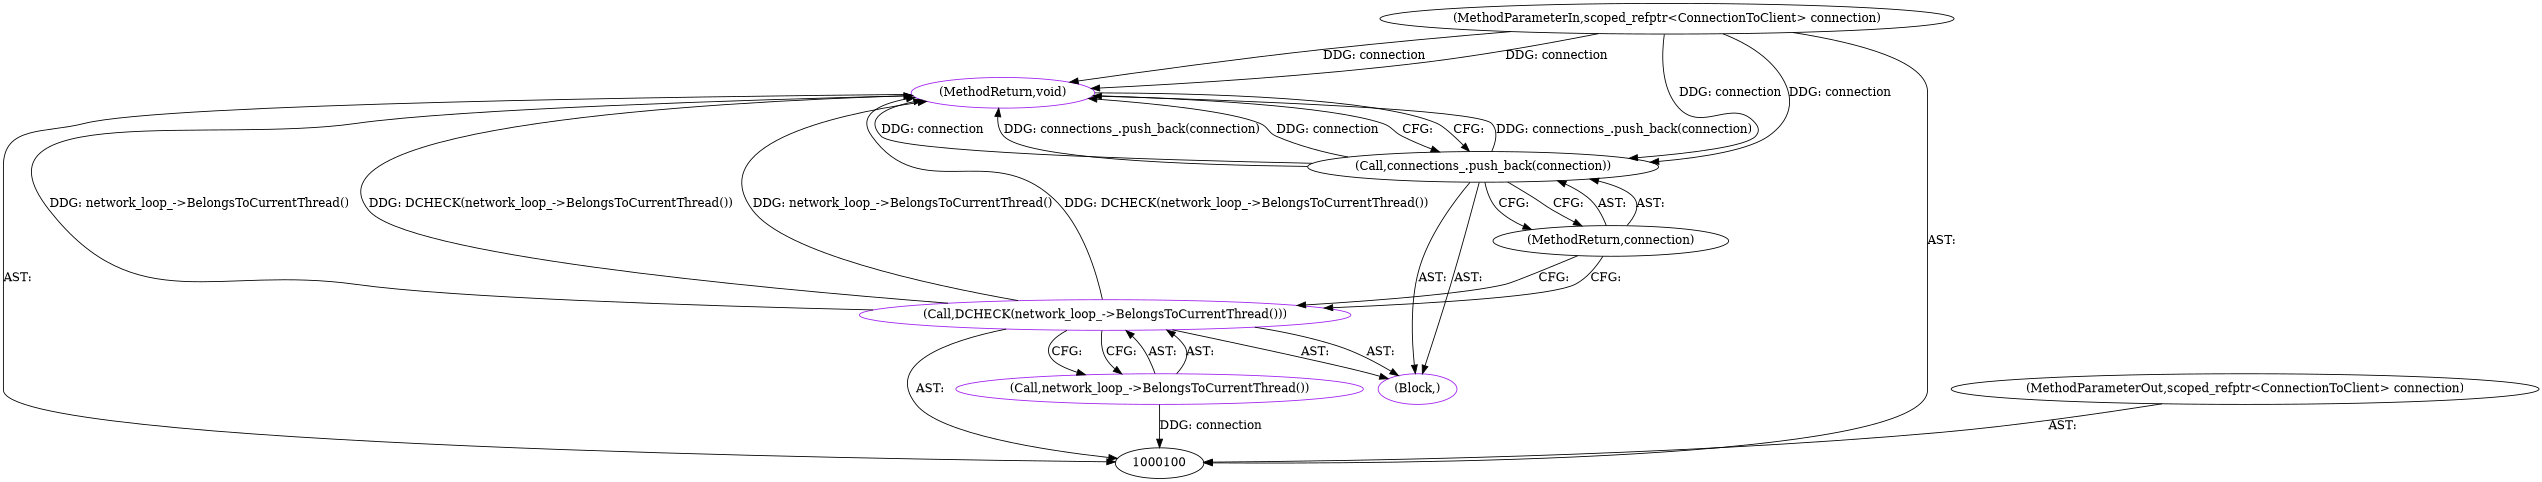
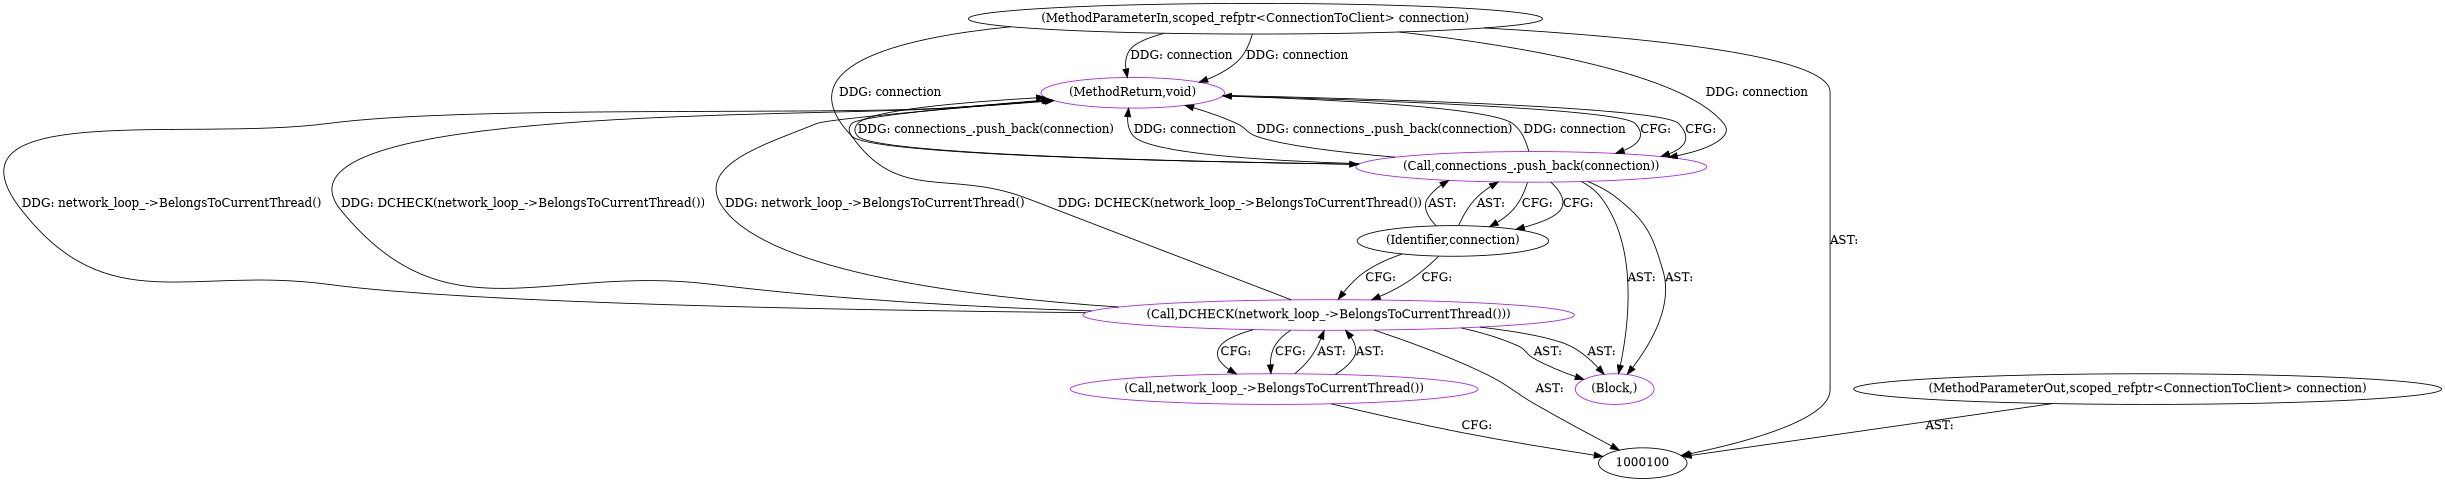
  digraph {
    node [color=black]
    n1 [color=purple label="(MethodReturn,void)"]
-   n2 [label="(Call,connections_.push_back(connection))"]
+   n2 [color=purple label="(Call,connections_.push_back(connection))"]
    1000100
    n4 [color=purple label="(Block,)"]
-   n5 [label="(MethodReturn,connection)"]
+   n5 [label="(Identifier,connection)"]
    n6 [label="(MethodParameterIn,scoped_refptr<ConnectionToClient> connection)"]
    n7 [label="(MethodParameterOut,scoped_refptr<ConnectionToClient> connection)"]
    n8 [color=purple label="(Call,DCHECK(network_loop_->BelongsToCurrentThread()))"]
    n9 [color=purple label="(Call,network_loop_->BelongsToCurrentThread())"]
    n1 -> n2 [label="CFG: "]
    n1 -> n2 [label="CFG: "]
-   n1 -> 1000100 [label="AST: "]
    n2 -> n1 [label="DDG: connections_.push_back(connection)"]
    n2 -> n1 [label="DDG: connection"]
    n2 -> n1 [label="DDG: connections_.push_back(connection)"]
    n2 -> n1 [label="DDG: connection"]
    n2 -> n4 [label="AST: "]
    n2 -> n4 [label="AST: "]
    n2 -> n5 [label="CFG: "]
    n2 -> n5 [label="CFG: "]
    n5 -> n2 [label="AST: "]
    n5 -> n2 [label="AST: "]
    n5 -> n8 [label="CFG: "]
    n5 -> n8 [label="CFG: "]
    n6 -> n1 [label="DDG: connection"]
    n6 -> n1 [label="DDG: connection"]
    n6 -> n2 [label="DDG: connection"]
    n6 -> n2 [label="DDG: connection"]
    n6 -> 1000100 [label="AST: "]
    n7 -> 1000100 [label="AST: "]
    n8 -> n1 [label="DDG: network_loop_->BelongsToCurrentThread()"]
    n8 -> n1 [label="DDG: DCHECK(network_loop_->BelongsToCurrentThread())"]
    n8 -> n1 [label="DDG: network_loop_->BelongsToCurrentThread()"]
    n8 -> n1 [label="DDG: DCHECK(network_loop_->BelongsToCurrentThread())"]
    n8 -> 1000100 [label="AST: "]
    n8 -> n4 [label="AST: "]
    n8 -> n4 [label="AST: "]
    n8 -> n9 [label="CFG: "]
    n8 -> n9 [label="CFG: "]
-   n9 -> 1000100 [label="DDG: connection"]
+   n9 -> 1000100 [label="CFG: "]
    n9 -> n8 [label="AST: "]
    n9 -> n8 [label="AST: "]
  }
